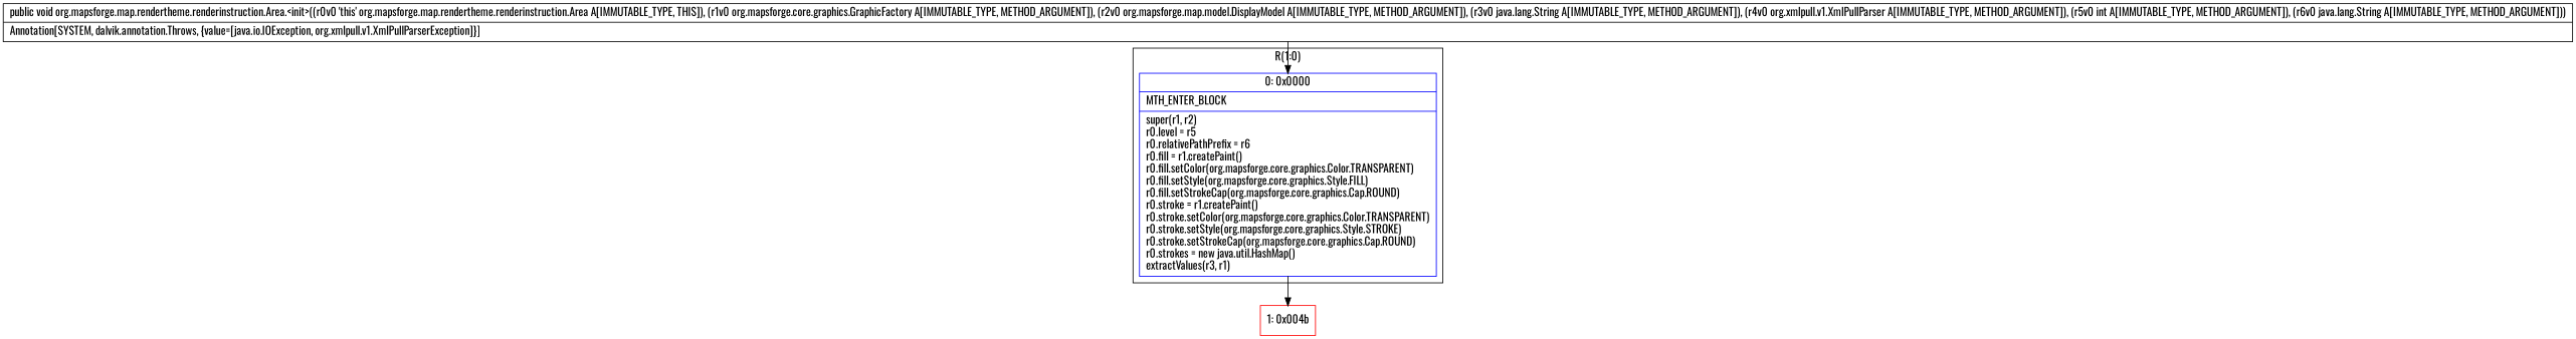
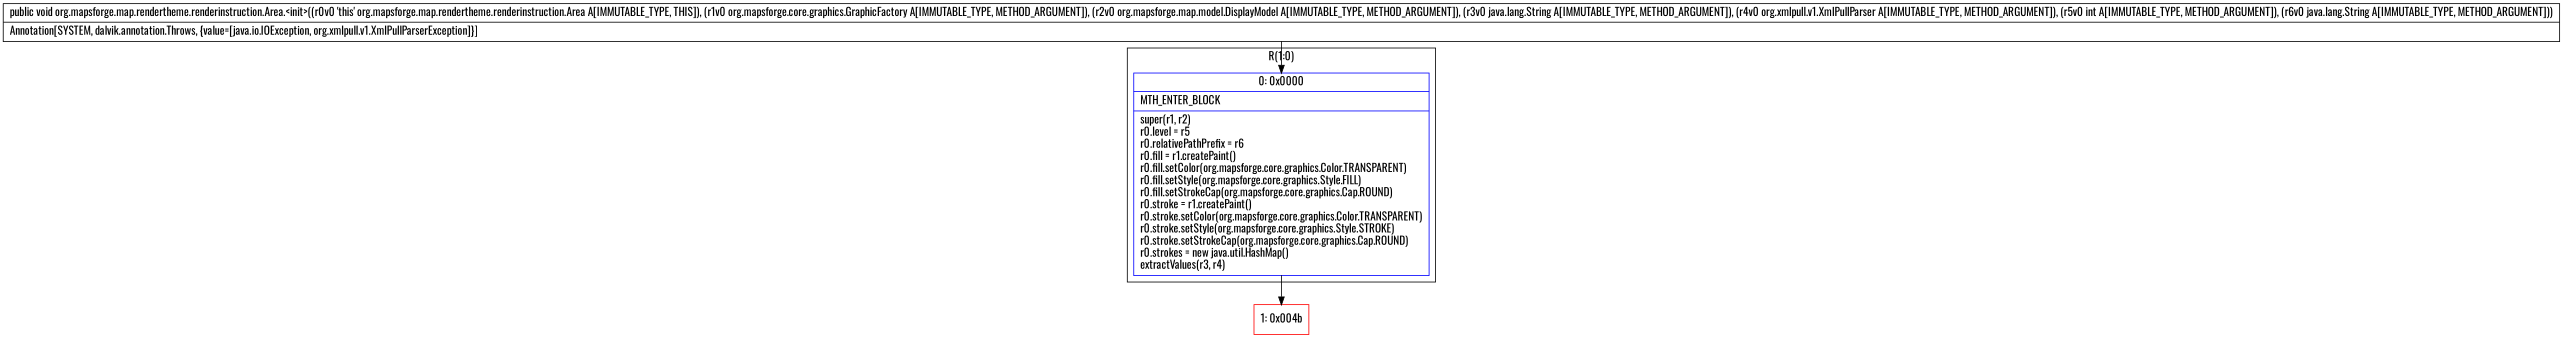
  digraph {
    fontname=Oswald
    node [shape=record fontname=Oswald]
    edge [fontname=Oswald]
-   n1 [color=blue label="{0\:\ 0x0000|MTH_ENTER_BLOCK\l|super(r1, r2)\lr0.level = r5\lr0.relativePathPrefix = r6\lr0.fill = r1.createPaint()\lr0.fill.setColor(org.mapsforge.core.graphics.Color.TRANSPARENT)\lr0.fill.setStyle(org.mapsforge.core.graphics.Style.FILL)\lr0.fill.setStrokeCap(org.mapsforge.core.graphics.Cap.ROUND)\lr0.stroke = r1.createPaint()\lr0.stroke.setColor(org.mapsforge.core.graphics.Color.TRANSPARENT)\lr0.stroke.setStyle(org.mapsforge.core.graphics.Style.STROKE)\lr0.stroke.setStrokeCap(org.mapsforge.core.graphics.Cap.ROUND)\lr0.strokes = new java.util.HashMap()\lextractValues(r3, r1)\l}"]
+   n1 [color=blue label="{0\:\ 0x0000|MTH_ENTER_BLOCK\l|super(r1, r2)\lr0.level = r5\lr0.relativePathPrefix = r6\lr0.fill = r1.createPaint()\lr0.fill.setColor(org.mapsforge.core.graphics.Color.TRANSPARENT)\lr0.fill.setStyle(org.mapsforge.core.graphics.Style.FILL)\lr0.fill.setStrokeCap(org.mapsforge.core.graphics.Cap.ROUND)\lr0.stroke = r1.createPaint()\lr0.stroke.setColor(org.mapsforge.core.graphics.Color.TRANSPARENT)\lr0.stroke.setStyle(org.mapsforge.core.graphics.Style.STROKE)\lr0.stroke.setStrokeCap(org.mapsforge.core.graphics.Cap.ROUND)\lr0.strokes = new java.util.HashMap()\lextractValues(r3, r4)\l}"]
    n2 [color=red label="{1\:\ 0x004b}"]
    n3 [label="{public void org.mapsforge.map.rendertheme.renderinstruction.Area.\<init\>((r0v0 'this' org.mapsforge.map.rendertheme.renderinstruction.Area A[IMMUTABLE_TYPE, THIS]), (r1v0 org.mapsforge.core.graphics.GraphicFactory A[IMMUTABLE_TYPE, METHOD_ARGUMENT]), (r2v0 org.mapsforge.map.model.DisplayModel A[IMMUTABLE_TYPE, METHOD_ARGUMENT]), (r3v0 java.lang.String A[IMMUTABLE_TYPE, METHOD_ARGUMENT]), (r4v0 org.xmlpull.v1.XmlPullParser A[IMMUTABLE_TYPE, METHOD_ARGUMENT]), (r5v0 int A[IMMUTABLE_TYPE, METHOD_ARGUMENT]), (r6v0 java.lang.String A[IMMUTABLE_TYPE, METHOD_ARGUMENT]))  | Annotation[SYSTEM, dalvik.annotation.Throws, \{value=[java.io.IOException, org.xmlpull.v1.XmlPullParserException]\}]\l}"]
    subgraph cluster_1 {
      label="R(1:0)"
      n1
    }
    n1 -> n2
    n3 -> n1
  }
